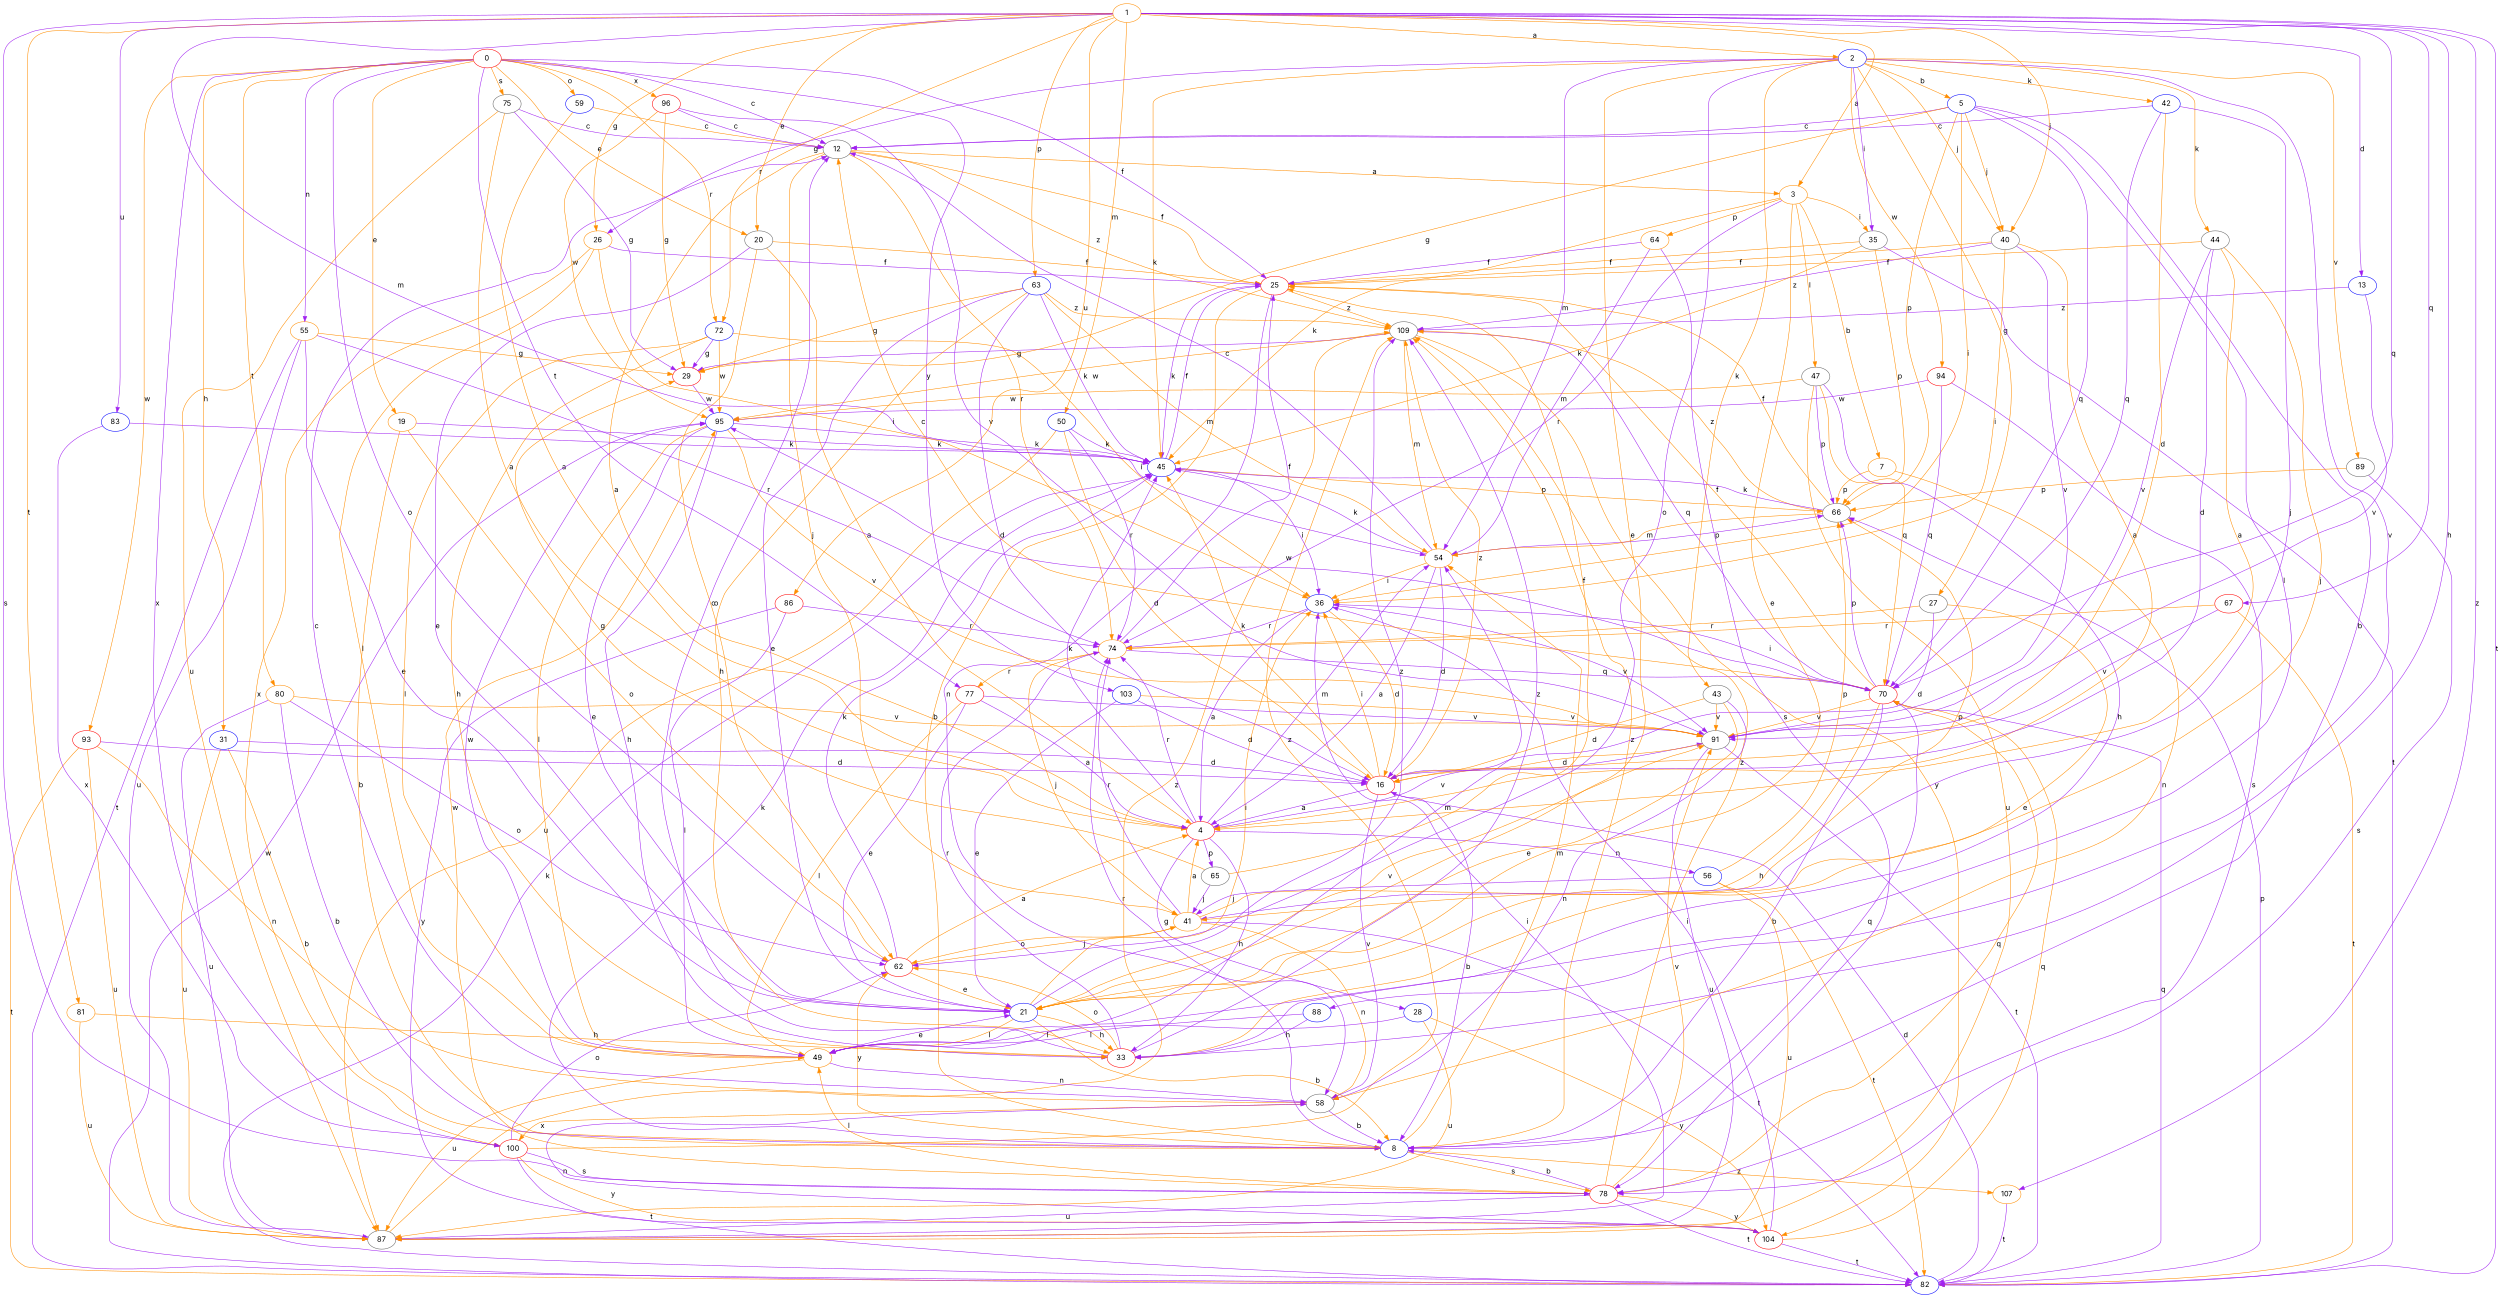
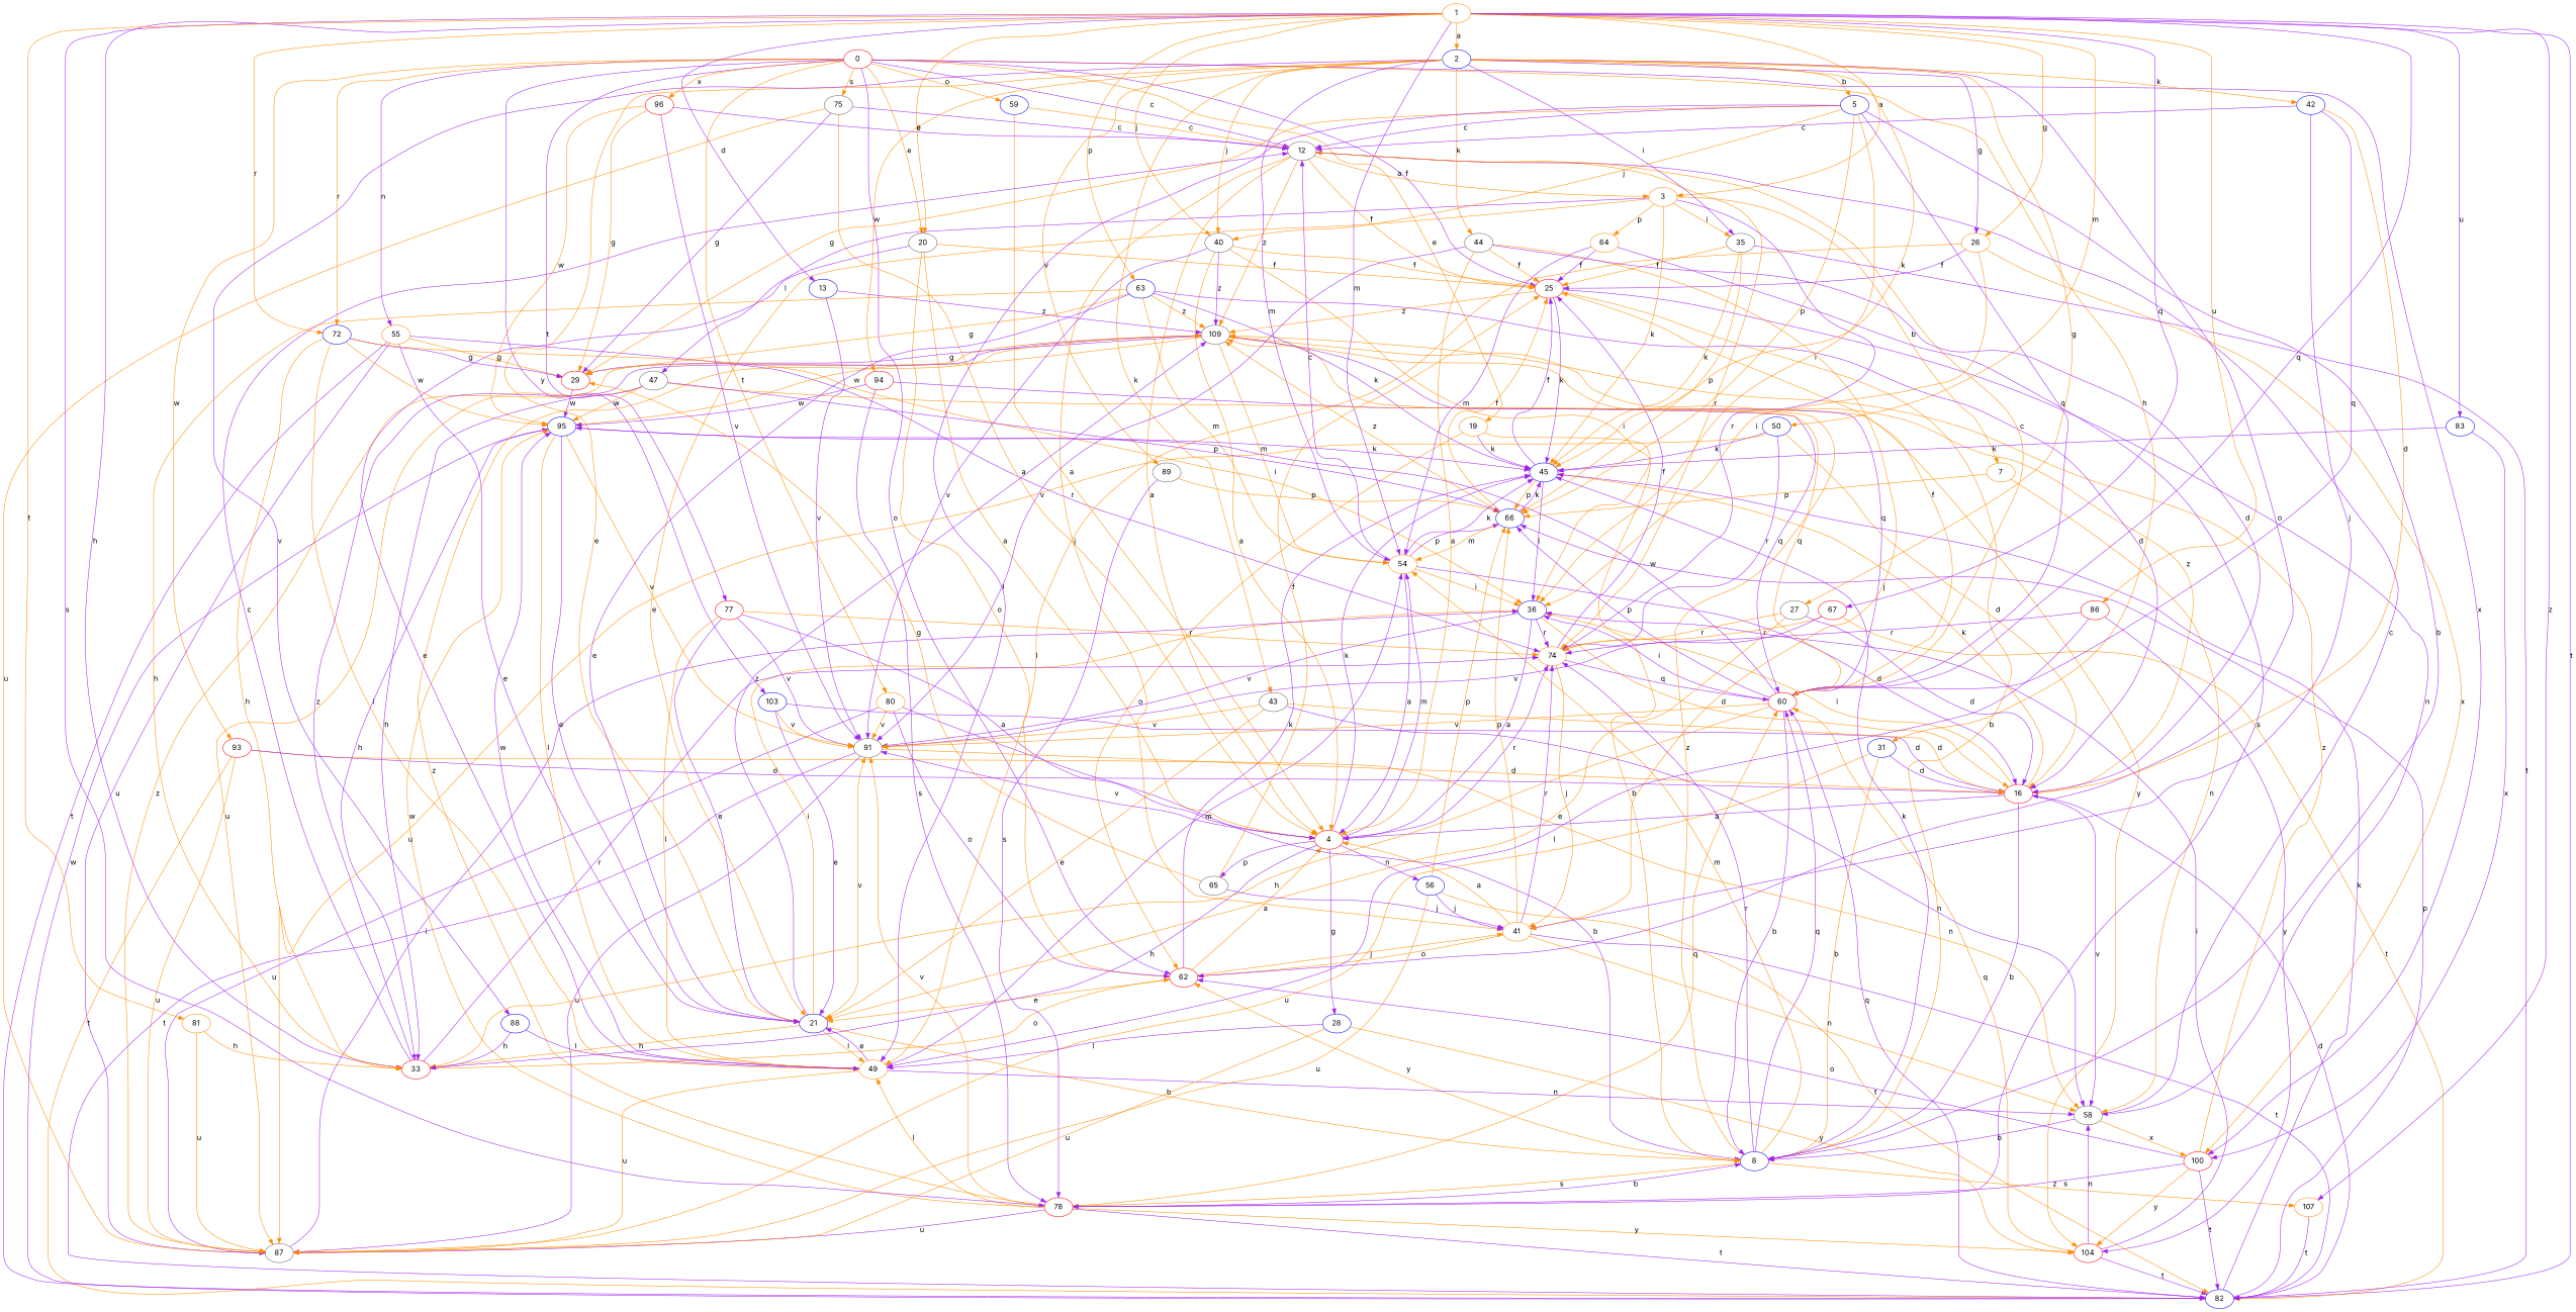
  strict digraph {
    fontname=Inter
    node [color=blue fontname=Inter]
    edge [color=darkorange fontname=Inter]
    0 [color=red]
    12 [color=gray40]
    19 [color=darkorange]
    20 [color=gray40]
    25 [color=red]
    31
    55 [color=darkorange]
    59
    62 [color=red]
    72
    75 [color=gray40]
    n12 [color=red label=77]
    80 [color=darkorange]
    93 [color=red]
    96 [color=red]
    100 [color=red]
    103
    3 [color=darkorange]
    74 [color=darkorange]
    4 [color=red]
    109 [color=gray40]
    41 [color=darkorange]
    45
    8
    21
    58 [color=gray40]
    16 [color=red]
    87 [color=gray40]
    82
    29 [color=red]
    33 [color=red]
    36
    49 [color=darkorange]
    95
    91 [color=gray40]
    78 [color=red]
    104 [color=red]
    1 [color=darkorange]
    2
    13
    26 [color=darkorange]
    40 [color=gray40]
    50
    54 [color=darkorange]
    63
    67 [color=red]
-   70 [color=red]
+   70 [color=red label=60]
    81 [color=darkorange]
    83
    86 [color=red]
    107 [color=darkorange]
    5
    27 [color=gray40]
    35 [color=gray40]
    42
    43 [color=gray40]
    44 [color=gray40]
    88
    89 [color=gray40]
    94 [color=red]
    7 [color=darkorange]
    47 [color=gray40]
    64 [color=darkorange]
-   66 [color=gray40]
+   66
    28
    56
    65 [color=gray40]
    0 -> 12 [color=purple label=c]
    0 -> 19 [label=e]
    0 -> 20 [label=e]
    0 -> 25 [color=purple label=f]
    0 -> 31 [label=h]
    0 -> 55 [color=purple label=n]
    0 -> 59 [label=o]
    0 -> 62 [color=purple label=o]
    0 -> 72 [label=r]
    0 -> 75 [label=s]
    0 -> n12 [color=purple label=t]
    0 -> 80 [label=t]
    0 -> 93 [label=w]
    0 -> 96 [label=x]
    0 -> 100 [color=purple label=x]
    0 -> 103 [color=purple label=y]
    12 -> 25 [label=f]
    12 -> 3 [label=a]
    12 -> 74 [label=r]
    12 -> 4 [label=a]
    12 -> 109 [label=z]
    12 -> 41 [label=j]
    19 -> 62 [label=o]
    19 -> 45 [color=purple label=k]
    19 -> 8 [label=b]
    20 -> 25 [label=f]
    20 -> 62 [label=o]
    20 -> 4 [label=a]
-   20 -> 21 [color=purple label=e]
+   20 -> 49 [color=purple label=e]
    25 -> 109 [label=z]
    25 -> 45 [color=purple label=k]
    25 -> 8 [label=b]
    25 -> 58 [color=purple label=n]
    31 -> 8 [label=b]
    31 -> 16 [color=purple label=d]
    31 -> 87 [label=u]
    55 -> 74 [color=purple label=r]
    55 -> 21 [color=purple label=e]
    55 -> 87 [color=purple label=u]
    55 -> 82 [color=purple label=t]
    55 -> 29 [label=g]
    59 -> 12 [label=c]
    59 -> 4 [label=a]
    62 -> 4 [label=a]
    62 -> 41 [label=j]
    62 -> 45 [color=purple label=k]
    62 -> 21 [label=e]
    72 -> 29 [color=purple label=g]
    72 -> 33 [label=h]
    72 -> 36 [label=i]
    72 -> 49 [label=l]
    72 -> 95 [label=w]
    75 -> 12 [color=purple label=c]
    75 -> 4 [label=a]
    75 -> 87 [label=u]
    75 -> 29 [color=purple label=g]
-   74 -> n12 [label=r]
+   n12 -> 74 [label=r]
    n12 -> 4 [color=purple label=a]
    n12 -> 21 [color=purple label=e]
    n12 -> 49 [label=l]
    n12 -> 91 [color=purple label=v]
    80 -> 62 [color=purple label=o]
    80 -> 8 [color=purple label=b]
    80 -> 87 [color=purple label=u]
    80 -> 91 [label=v]
    93 -> 58 [label=n]
    93 -> 16 [color=purple label=d]
    93 -> 87 [label=u]
    93 -> 82 [label=t]
    96 -> 12 [color=purple label=c]
    96 -> 29 [label=g]
    96 -> 95 [label=w]
    96 -> 91 [color=purple label=v]
    100 -> 62 [color=purple label=o]
    100 -> 109 [label=z]
    100 -> 82 [color=purple label=t]
    100 -> 78 [color=purple label=s]
    100 -> 104 [label=y]
    103 -> 21 [color=purple label=e]
    103 -> 16 [color=purple label=d]
    103 -> 91 [label=v]
    3 -> 74 [color=purple label=r]
    3 -> 45 [label=k]
    3 -> 21 [label=e]
    3 -> 35 [label=i]
    3 -> 7 [label=b]
-   3 -> 47 [label=l]
+   3 -> 47 [color=purple label=l]
    3 -> 64 [label=p]
    74 -> 25 [color=purple label=f]
    74 -> 41 [label=j]
    74 -> 70 [color=purple label=q]
    4 -> 74 [color=purple label=r]
    4 -> 45 [color=purple label=k]
    4 -> 33 [color=purple label=h]
    4 -> 91 [color=purple label=v]
    4 -> 54 [color=purple label=m]
    4 -> 28 [color=purple label=g]
    4 -> 56 [color=purple label=n]
    4 -> 65 [color=purple label=p]
    109 -> 29 [color=purple label=g]
    109 -> 95 [label=w]
    109 -> 104 [label=y]
    109 -> 54 [label=m]
    109 -> 70 [color=purple label=q]
    41 -> 62 [label=o]
    41 -> 74 [color=purple label=r]
    41 -> 4 [label=a]
    41 -> 58 [label=n]
    41 -> 82 [color=purple label=t]
    41 -> 66 [label=p]
    45 -> 25 [color=purple label=f]
    45 -> 36 [color=purple label=i]
    45 -> 66 [label=p]
    8 -> 62 [label=y]
    8 -> 74 [color=purple label=r]
    8 -> 109 [label=z]
    8 -> 45 [color=purple label=k]
    8 -> 78 [label=s]
    8 -> 54 [label=m]
    8 -> 70 [color=purple label=q]
    8 -> 107 [label=z]
    21 -> 109 [color=purple label=z]
    21 -> 8 [label=b]
    21 -> 33 [label=h]
    21 -> 36 [label=i]
    21 -> 49 [label=l]
    21 -> 91 [label=v]
    58 -> 12 [color=purple label=c]
    58 -> 100 [label=x]
    58 -> 8 [color=purple label=b]
    16 -> 4 [color=purple label=a]
    16 -> 109 [label=z]
    16 -> 45 [label=k]
    16 -> 8 [color=purple label=b]
    16 -> 58 [color=purple label=v]
    16 -> 36 [label=i]
    87 -> 109 [label=z]
    87 -> 36 [color=purple label=i]
    82 -> 45 [color=purple label=k]
    82 -> 16 [color=purple label=d]
    82 -> 95 [color=purple label=w]
    82 -> 70 [color=purple label=q]
    82 -> 66 [color=purple label=p]
    29 -> 95 [color=purple label=w]
    33 -> 12 [color=purple label=c]
    33 -> 62 [label=o]
    33 -> 74 [color=purple label=r]
    33 -> 109 [color=purple label=z]
    36 -> 74 [color=purple label=r]
    36 -> 4 [color=purple label=a]
    36 -> 16 [label=d]
    36 -> 91 [color=purple label=v]
    49 -> 21 [color=purple label=e]
    49 -> 58 [color=purple label=n]
    49 -> 87 [label=u]
    49 -> 95 [color=purple label=w]
    49 -> 54 [color=purple label=m]
    95 -> 45 [color=purple label=k]
    95 -> 21 [color=purple label=e]
    95 -> 33 [color=purple label=h]
    95 -> 49 [label=l]
    95 -> 91 [label=v]
    91 -> 16 [label=d]
    91 -> 87 [color=purple label=u]
    91 -> 82 [color=purple label=t]
    78 -> 109 [label=z]
    78 -> 8 [color=purple label=b]
    78 -> 87 [color=purple label=u]
    78 -> 82 [color=purple label=t]
    78 -> 49 [label=l]
    78 -> 95 [label=w]
    78 -> 91 [label=v]
    78 -> 104 [label=y]
    78 -> 70 [label=q]
    104 -> 58 [color=purple label=n]
    104 -> 82 [color=purple label=t]
    104 -> 36 [color=purple label=i]
    104 -> 70 [label=q]
    1 -> 20 [label=e]
    1 -> 72 [label=r]
    1 -> 3 [label=a]
    1 -> 82 [color=purple label=t]
    1 -> 33 [color=purple label=h]
    1 -> 78 [color=purple label=s]
    1 -> 2 [label=a]
    1 -> 13 [color=purple label=d]
    1 -> 26 [label=g]
    1 -> 40 [label=j]
    1 -> 50 [label=m]
    1 -> 54 [color=purple label=m]
    1 -> 63 [label=p]
    1 -> 67 [color=purple label=q]
    1 -> 70 [color=purple label=q]
    1 -> 81 [label=t]
    1 -> 83 [color=purple label=u]
    1 -> 86 [label=u]
    1 -> 107 [color=purple label=z]
    2 -> 62 [color=purple label=o]
    2 -> 45 [label=k]
    2 -> 21 [label=e]
    2 -> 26 [color=purple label=g]
    2 -> 40 [label=j]
    2 -> 54 [color=purple label=m]
    2 -> 5 [label=b]
    2 -> 27 [label=g]
    2 -> 35 [color=purple label=i]
    2 -> 42 [label=k]
    2 -> 43 [label=k]
    2 -> 44 [label=k]
    2 -> 88 [color=purple label=v]
    2 -> 89 [label=v]
    2 -> 94 [label=w]
    13 -> 109 [color=purple label=z]
    13 -> 91 [color=purple label=v]
    26 -> 25 [color=purple label=f]
    26 -> 100 [label=x]
    26 -> 36 [label=i]
    26 -> 49 [label=l]
    40 -> 25 [label=f]
    40 -> 4 [label=a]
    40 -> 109 [color=purple label=z]
    40 -> 36 [label=i]
    40 -> 91 [color=purple label=v]
    50 -> 74 [color=purple label=r]
    50 -> 45 [color=purple label=k]
    50 -> 16 [label=d]
    50 -> 87 [label=u]
    54 -> 12 [color=purple label=c]
    54 -> 4 [color=purple label=a]
    54 -> 45 [color=purple label=k]
    54 -> 16 [color=purple label=d]
    54 -> 36 [label=i]
    54 -> 66 [color=purple label=p]
    63 -> 109 [label=z]
    63 -> 45 [color=purple label=k]
    63 -> 21 [color=purple label=e]
    63 -> 16 [color=purple label=d]
    63 -> 29 [label=g]
    63 -> 33 [label=h]
    63 -> 54 [label=m]
    67 -> 74 [label=r]
    67 -> 82 [label=t]
    67 -> 91 [color=purple label=v]
    70 -> 12 [label=c]
    70 -> 25 [label=f]
    70 -> 8 [color=purple label=b]
    70 -> 33 [label=h]
    70 -> 36 [color=purple label=i]
    70 -> 95 [color=purple label=w]
    70 -> 91 [label=v]
    70 -> 66 [color=purple label=p]
    81 -> 87 [label=u]
    81 -> 33 [label=h]
    83 -> 100 [color=purple label=x]
    83 -> 45 [color=purple label=k]
    86 -> 74 [color=purple label=r]
    86 -> 49 [color=purple label=l]
    86 -> 104 [color=purple label=y]
    107 -> 82 [color=purple label=t]
    5 -> 12 [color=purple label=c]
    5 -> 8 [color=purple label=b]
    5 -> 29 [label=g]
    5 -> 36 [label=i]
    5 -> 49 [color=purple label=l]
    5 -> 40 [label=j]
    5 -> 70 [color=purple label=q]
    5 -> 66 [label=p]
    27 -> 74 [label=r]
    27 -> 21 [label=e]
    27 -> 16 [color=purple label=d]
    35 -> 25 [label=f]
    35 -> 45 [label=k]
    35 -> 82 [color=purple label=t]
    35 -> 66 [label=p]
    42 -> 12 [color=purple label=c]
    42 -> 41 [color=purple label=j]
    42 -> 16 [label=d]
    42 -> 70 [color=purple label=q]
    43 -> 21 [label=e]
    43 -> 58 [color=purple label=n]
    43 -> 16 [label=d]
    43 -> 91 [label=v]
    44 -> 25 [label=f]
    44 -> 4 [label=a]
    44 -> 41 [label=j]
    44 -> 16 [color=purple label=d]
    44 -> 91 [color=purple label=v]
    88 -> 33 [color=purple label=h]
    88 -> 49 [color=purple label=l]
    89 -> 78 [color=purple label=s]
    89 -> 66 [label=p]
    94 -> 95 [color=purple label=w]
    94 -> 78 [color=purple label=s]
    94 -> 70 [color=purple label=q]
    7 -> 58 [label=n]
    7 -> 66 [label=p]
    47 -> 87 [label=u]
    47 -> 33 [color=purple label=h]
    47 -> 95 [label=w]
    47 -> 70 [label=q]
    47 -> 66 [color=purple label=p]
    64 -> 25 [color=purple label=f]
    64 -> 78 [color=purple label=s]
    64 -> 54 [color=purple label=m]
    66 -> 25 [label=f]
    66 -> 109 [label=z]
    66 -> 45 [color=purple label=k]
    66 -> 54 [label=m]
    28 -> 87 [label=u]
    28 -> 49 [color=purple label=l]
    28 -> 104 [label=y]
    56 -> 41 [color=purple label=j]
    56 -> 87 [label=u]
    56 -> 82 [label=t]
    56 -> 66 [label=p]
    65 -> 25 [label=f]
    65 -> 41 [color=purple label=j]
    65 -> 29 [label=g]
  }
